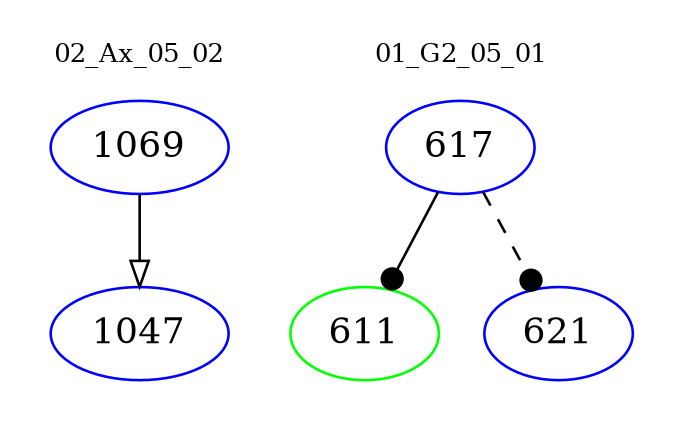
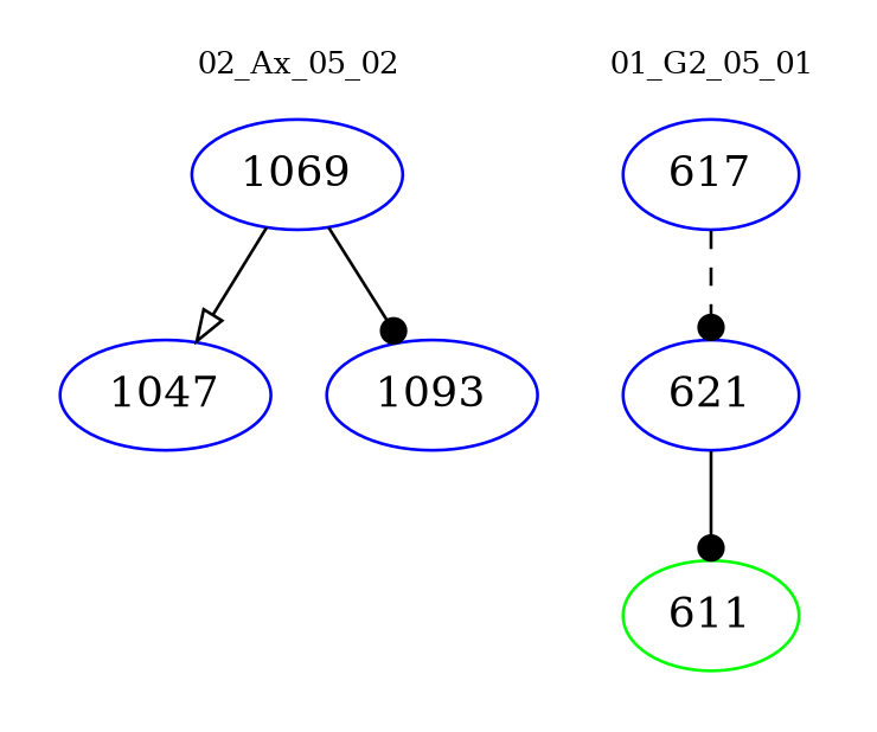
  digraph {
    node [color=blue]
    edge [arrowhead=dot color=black style=solid]
    n1 [label=1069]
    n2 [label=1047]
+   n3 [label=1093]
    n4 [label=617]
    n5 [color=green label=611]
    n6 [label=621]
    subgraph cluster_1 {
      color=white
      fontsize=10
      label="02_Ax_05_02"
      n1
      n2
+     n3
    }
    subgraph cluster_2 {
      color=white
      fontsize=10
      label="01_G2_05_01"
      n4
      n5
      n6
    }
    n1 -> n2 [arrowhead=onormal]
-   n4 -> n5
+   n1 -> n3
+   n6 -> n5
    n4 -> n6 [style=dashed]
  }
